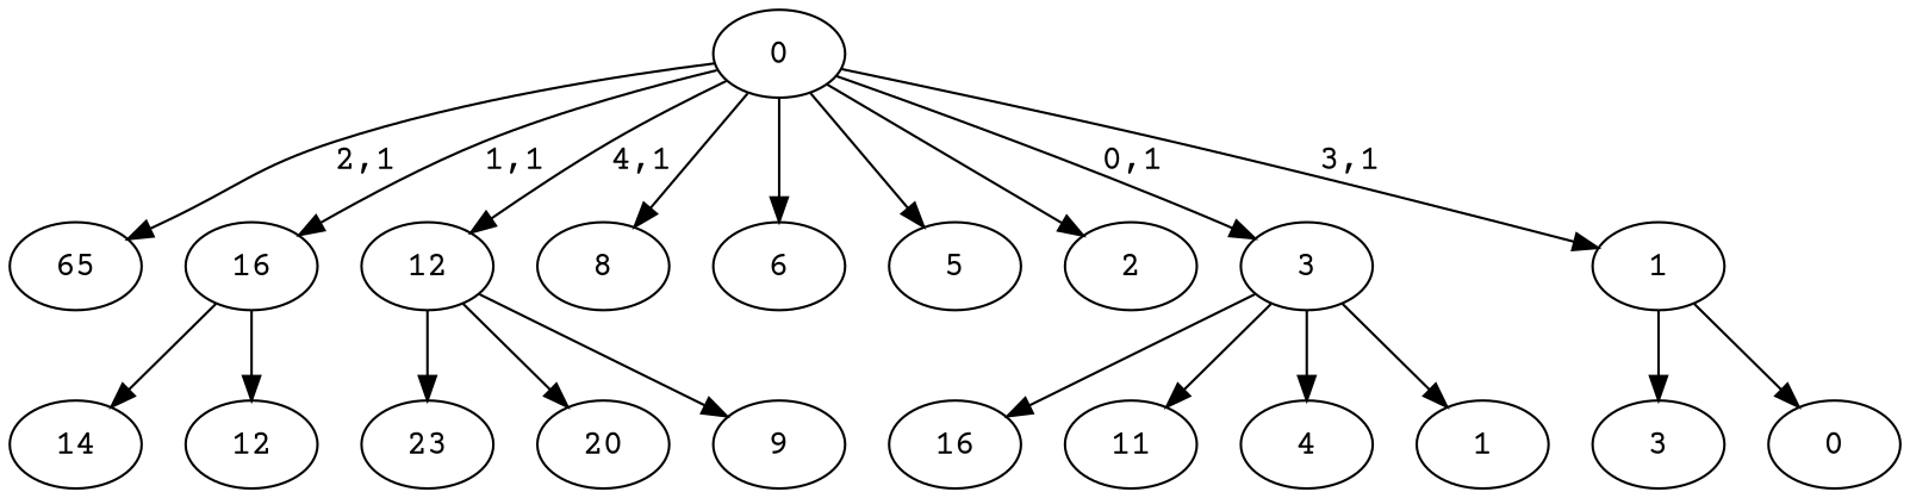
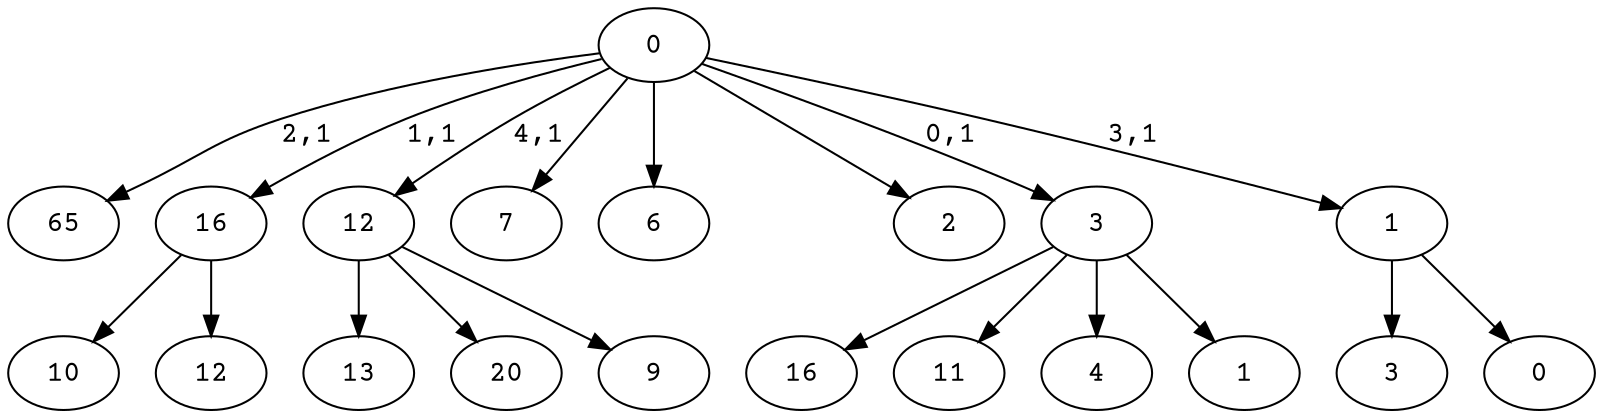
  digraph {
    fontname="Courier Prime"
    node [fontname="Courier Prime"]
    edge [fontname="Courier Prime"]
    n1 [label=16]
    n2 [label=65]
-   n3 [label=14]
-   n4 [label=23]
+   n3 [label=10]
+   n4 [label=13]
    n5 [label=12]
    16
    n7 [label=11]
    n8 [label=20]
    n9 [label=9]
    12
-   n11 [label=8]
+   n11 [label=7]
    n12 [label=6]
-   n13 [label=5]
    n14 [label=4]
    n15 [label=3]
    n16 [label=2]
    n17 [label=1]
    3
    n19 [label=0]
    1
    0
    16 -> n3
    16 -> n5
    12 -> n4
    12 -> n8
    12 -> n9
    3 -> n1
    3 -> n7
    3 -> n14
    3 -> n17
    1 -> n15
    1 -> n19
    0 -> n2 [label="2,1"]
    0 -> 16 [label="1,1"]
    0 -> 12 [label="4,1"]
    0 -> n11
    0 -> n12
-   0 -> n13
    0 -> n16
    0 -> 3 [label="0,1"]
    0 -> 1 [label="3,1"]
  }
